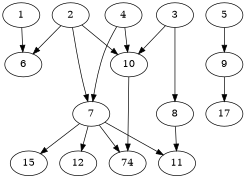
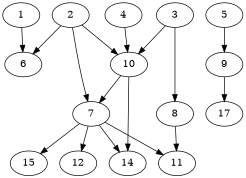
  digraph {
    node [alpha=0.19]
    1 [alpha=0.02 expect_size=8410112]
    6 [alpha=0.03 expect_size=47367168]
    2 [alpha=0.18 expect_size=17950720]
    7 [alpha=0.08 expect_size=32686080]
    10 [expect_size=22695936]
    11 [alpha=0.16 expect_size=20357120]
    12 [alpha=0.13 expect_size=23944192]
-   14 [alpha=0.10 expect_size=27960320 label=74]
+   14 [alpha=0.10 expect_size=27960320]
    15 [alpha=0.06 expect_size=25025536]
    3 [alpha=0.04 expect_size=44047360]
    8 [alpha=0.01 expect_size=22149120]
    4 [expect_size=33669120]
    5 [alpha=0.15 expect_size=7309312]
    9 [alpha=0.16 expect_size=20294656]
    n15 [alpha=0.15 expect_size=18297856 label=17]
    1 -> 6
    2 -> 6
    2 -> 7
    2 -> 10
    7 -> 11
    7 -> 12
    7 -> 14
    7 -> 15
    10 -> 14
    3 -> 10
    3 -> 8
    8 -> 11
-   4 -> 7
+   10 -> 7
    4 -> 10
    5 -> 9
    9 -> n15
  }
